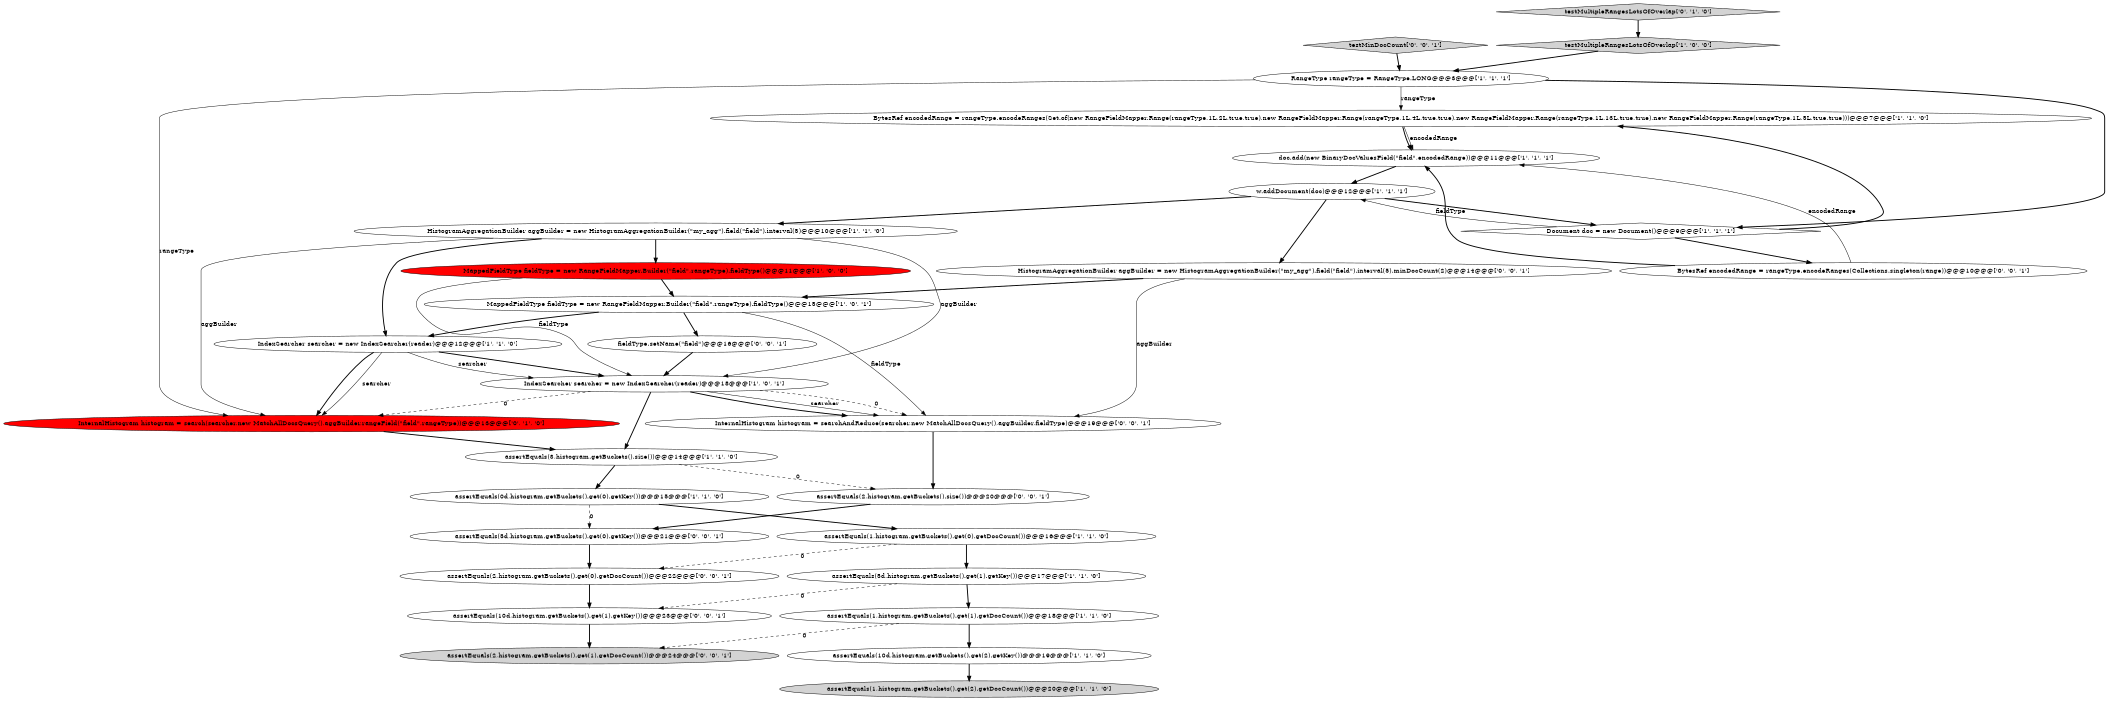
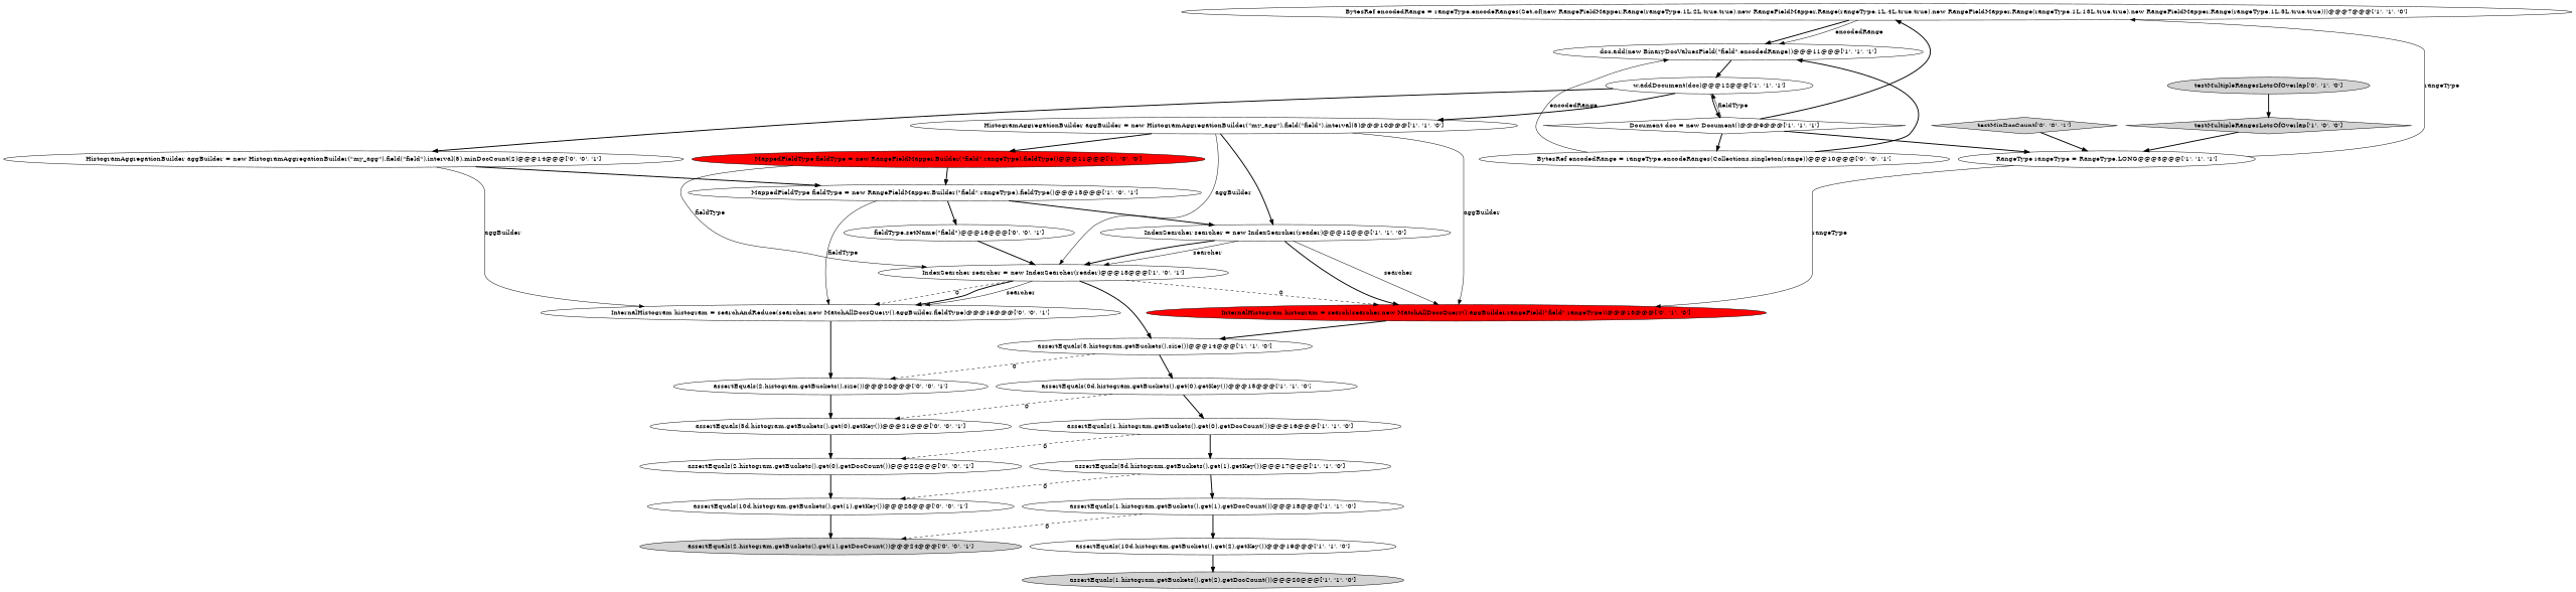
  digraph {
    node [fillcolor=white shape=ellipse style=filled]
    edge [style=bold]
    n1 [label="BytesRef encodedRange = rangeType.encodeRanges(Set.of(new RangeFieldMapper.Range(rangeType,1L,2L,true,true),new RangeFieldMapper.Range(rangeType,1L,4L,true,true),new RangeFieldMapper.Range(rangeType,1L,13L,true,true),new RangeFieldMapper.Range(rangeType,1L,5L,true,true)))@@@7@@@['1', '1', '0']"]
    n2 [label="doc.add(new BinaryDocValuesField(\"field\",encodedRange))@@@11@@@['1', '1', '1']"]
    n3 [label="w.addDocument(doc)@@@12@@@['1', '1', '1']"]
    n4 [label="RangeType rangeType = RangeType.LONG@@@3@@@['1', '1', '1']"]
    n5 [label="Document doc = new Document()@@@9@@@['1', '1', '1']" shape=diamond]
    n6 [fillcolor=red label="InternalHistogram histogram = search(searcher,new MatchAllDocsQuery(),aggBuilder,rangeField(\"field\",rangeType))@@@13@@@['0', '1', '0']"]
    n7 [label="BytesRef encodedRange = rangeType.encodeRanges(Collections.singleton(range))@@@10@@@['0', '0', '1']"]
    n8 [label="assertEquals(3,histogram.getBuckets().size())@@@14@@@['1', '1', '0']"]
    n9 [label="HistogramAggregationBuilder aggBuilder = new HistogramAggregationBuilder(\"my_agg\").field(\"field\").interval(5)@@@10@@@['1', '1', '0']"]
    n10 [label="HistogramAggregationBuilder aggBuilder = new HistogramAggregationBuilder(\"my_agg\").field(\"field\").interval(5).minDocCount(2)@@@14@@@['0', '0', '1']"]
    n11 [fillcolor=lightgray label="testMinDocCount['0', '0', '1']" shape=diamond]
    n12 [fillcolor=lightgray label="testMultipleRangesLotsOfOverlap['1', '0', '0']" shape=diamond]
    n13 [label="IndexSearcher searcher = new IndexSearcher(reader)@@@12@@@['1', '1', '0']"]
    n14 [label="IndexSearcher searcher = new IndexSearcher(reader)@@@18@@@['1', '0', '1']"]
    n15 [fillcolor=red label="MappedFieldType fieldType = new RangeFieldMapper.Builder(\"field\",rangeType).fieldType()@@@11@@@['1', '0', '0']"]
    n16 [label="MappedFieldType fieldType = new RangeFieldMapper.Builder(\"field\",rangeType).fieldType()@@@15@@@['1', '0', '1']"]
    n17 [label="InternalHistogram histogram = searchAndReduce(searcher,new MatchAllDocsQuery(),aggBuilder,fieldType)@@@19@@@['0', '0', '1']"]
    n18 [label="fieldType.setName(\"field\")@@@16@@@['0', '0', '1']"]
    n19 [label="assertEquals(2,histogram.getBuckets().size())@@@20@@@['0', '0', '1']"]
    n20 [label="assertEquals(5d,histogram.getBuckets().get(0).getKey())@@@21@@@['0', '0', '1']"]
    n21 [label="assertEquals(2,histogram.getBuckets().get(0).getDocCount())@@@22@@@['0', '0', '1']"]
    n22 [label="assertEquals(10d,histogram.getBuckets().get(1).getKey())@@@23@@@['0', '0', '1']"]
    n23 [fillcolor=lightgray label="assertEquals(2,histogram.getBuckets().get(1).getDocCount())@@@24@@@['0', '0', '1']"]
    n24 [label="assertEquals(10d,histogram.getBuckets().get(2).getKey())@@@19@@@['1', '1', '0']"]
    n25 [fillcolor=lightgray label="assertEquals(1,histogram.getBuckets().get(2).getDocCount())@@@20@@@['1', '1', '0']"]
    n26 [label="assertEquals(0d,histogram.getBuckets().get(0).getKey())@@@15@@@['1', '1', '0']"]
    n27 [label="assertEquals(1,histogram.getBuckets().get(0).getDocCount())@@@16@@@['1', '1', '0']"]
    n28 [label="assertEquals(5d,histogram.getBuckets().get(1).getKey())@@@17@@@['1', '1', '0']"]
    n29 [label="assertEquals(1,histogram.getBuckets().get(1).getDocCount())@@@18@@@['1', '1', '0']"]
-   n30 [fillcolor=lightgray label="testMultipleRangesLotsOfOverlap['0', '1', '0']" shape=diamond]
+   n30 [fillcolor=lightgray label="testMultipleRangesLotsOfOverlap['0', '1', '0']"]
    n1 -> n2
    n1 -> n2 [label=encodedRange style=solid]
    n2 -> n3
    n3 -> n5
    n3 -> n9
    n3 -> n10
    n4 -> n1 [label=rangeType style=solid]
-   n4 -> n5
+   n5 -> n4
    n4 -> n6 [label=rangeType style=solid]
    n5 -> n1
    n5 -> n3 [label=fieldType style=solid]
    n5 -> n7
    n6 -> n8
    n7 -> n2 [label=encodedRange style=solid]
    n7 -> n2
    n8 -> n19 [label=0 style=dashed]
    n8 -> n26
    n9 -> n6 [label=aggBuilder style=solid]
    n9 -> n13
    n9 -> n14 [label=aggBuilder style=solid]
    n9 -> n15
    n10 -> n16
    n10 -> n17 [label=aggBuilder style=solid]
    n11 -> n4
    n12 -> n4
    n13 -> n6
    n13 -> n6 [label=searcher style=solid]
    n13 -> n14 [label=searcher style=solid]
    n13 -> n14
    n14 -> n6 [label=0 style=dashed]
    n14 -> n8
    n14 -> n17 [label=searcher style=solid]
    n14 -> n17 [label=0 style=dashed]
    n14 -> n17
    n15 -> n14 [label=fieldType style=solid]
    n15 -> n16
    n16 -> n13
    n16 -> n17 [label=fieldType style=solid]
    n16 -> n18
    n17 -> n19
    n18 -> n14
    n19 -> n20
    n20 -> n21
    n21 -> n22
    n22 -> n23
    n24 -> n25
    n26 -> n20 [label=0 style=dashed]
    n26 -> n27
    n27 -> n21 [label=0 style=dashed]
    n27 -> n28
    n28 -> n22 [label=0 style=dashed]
    n28 -> n29
    n29 -> n23 [label=0 style=dashed]
    n29 -> n24
    n30 -> n12
  }
